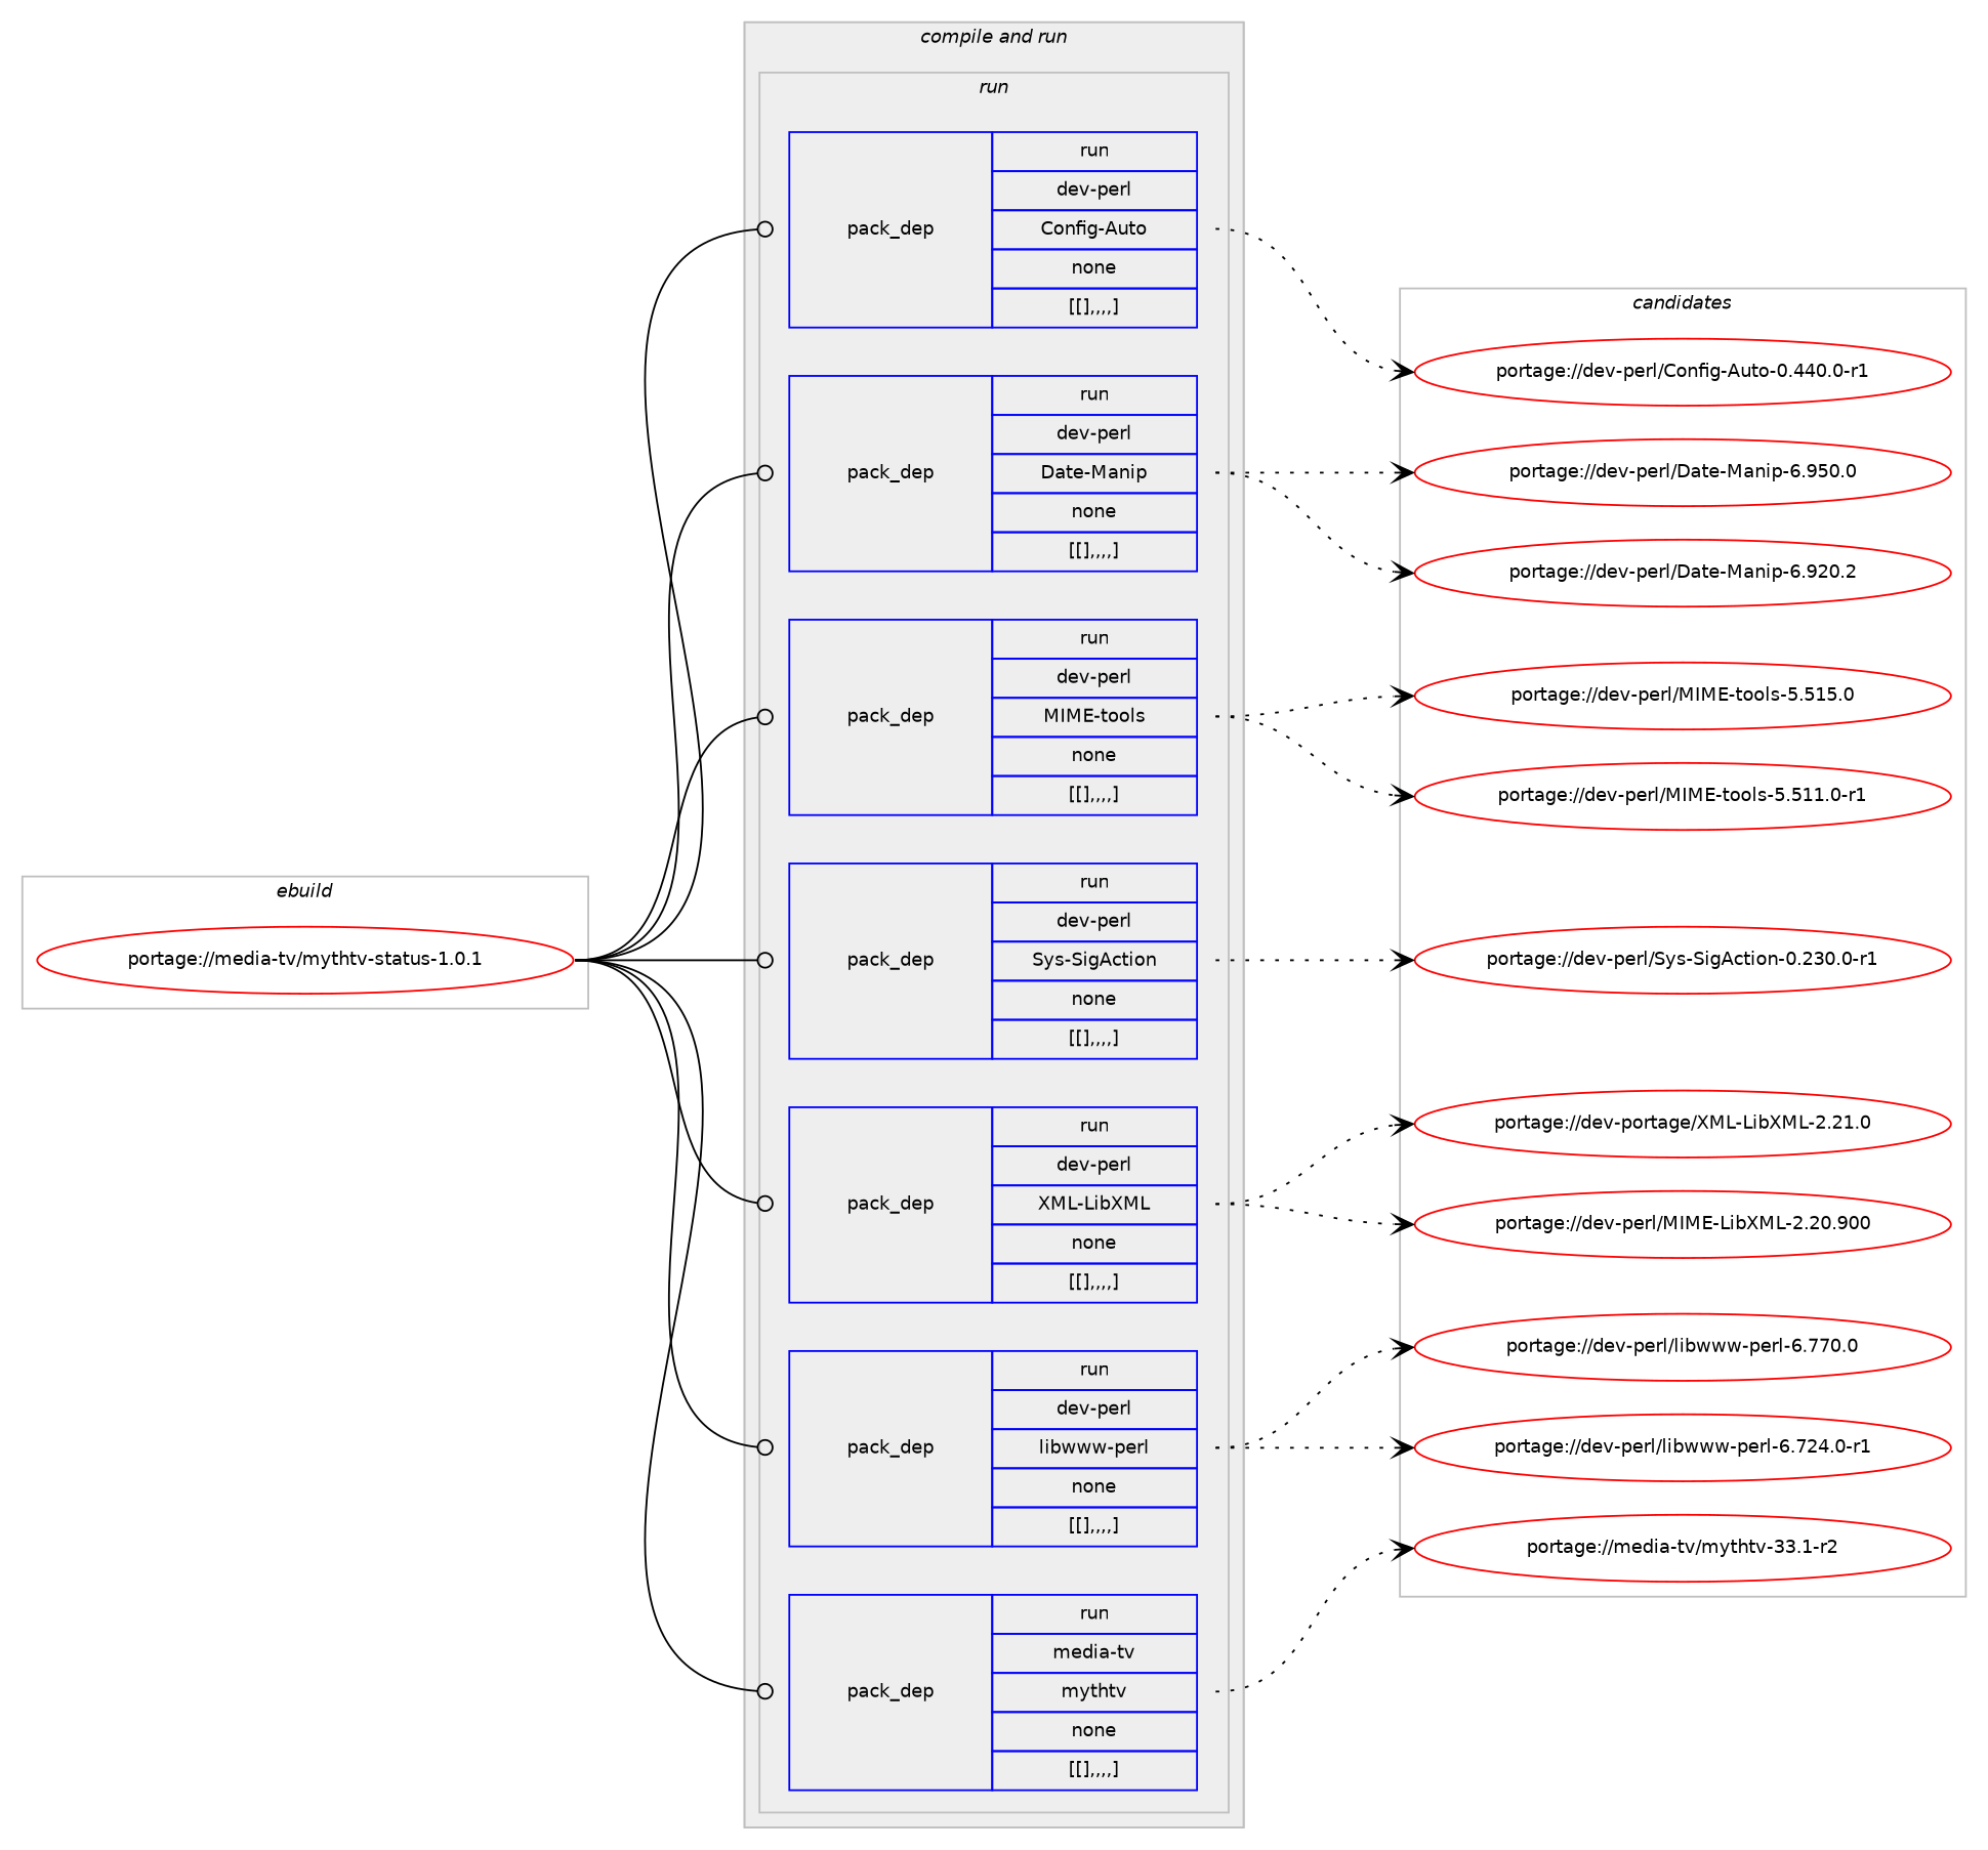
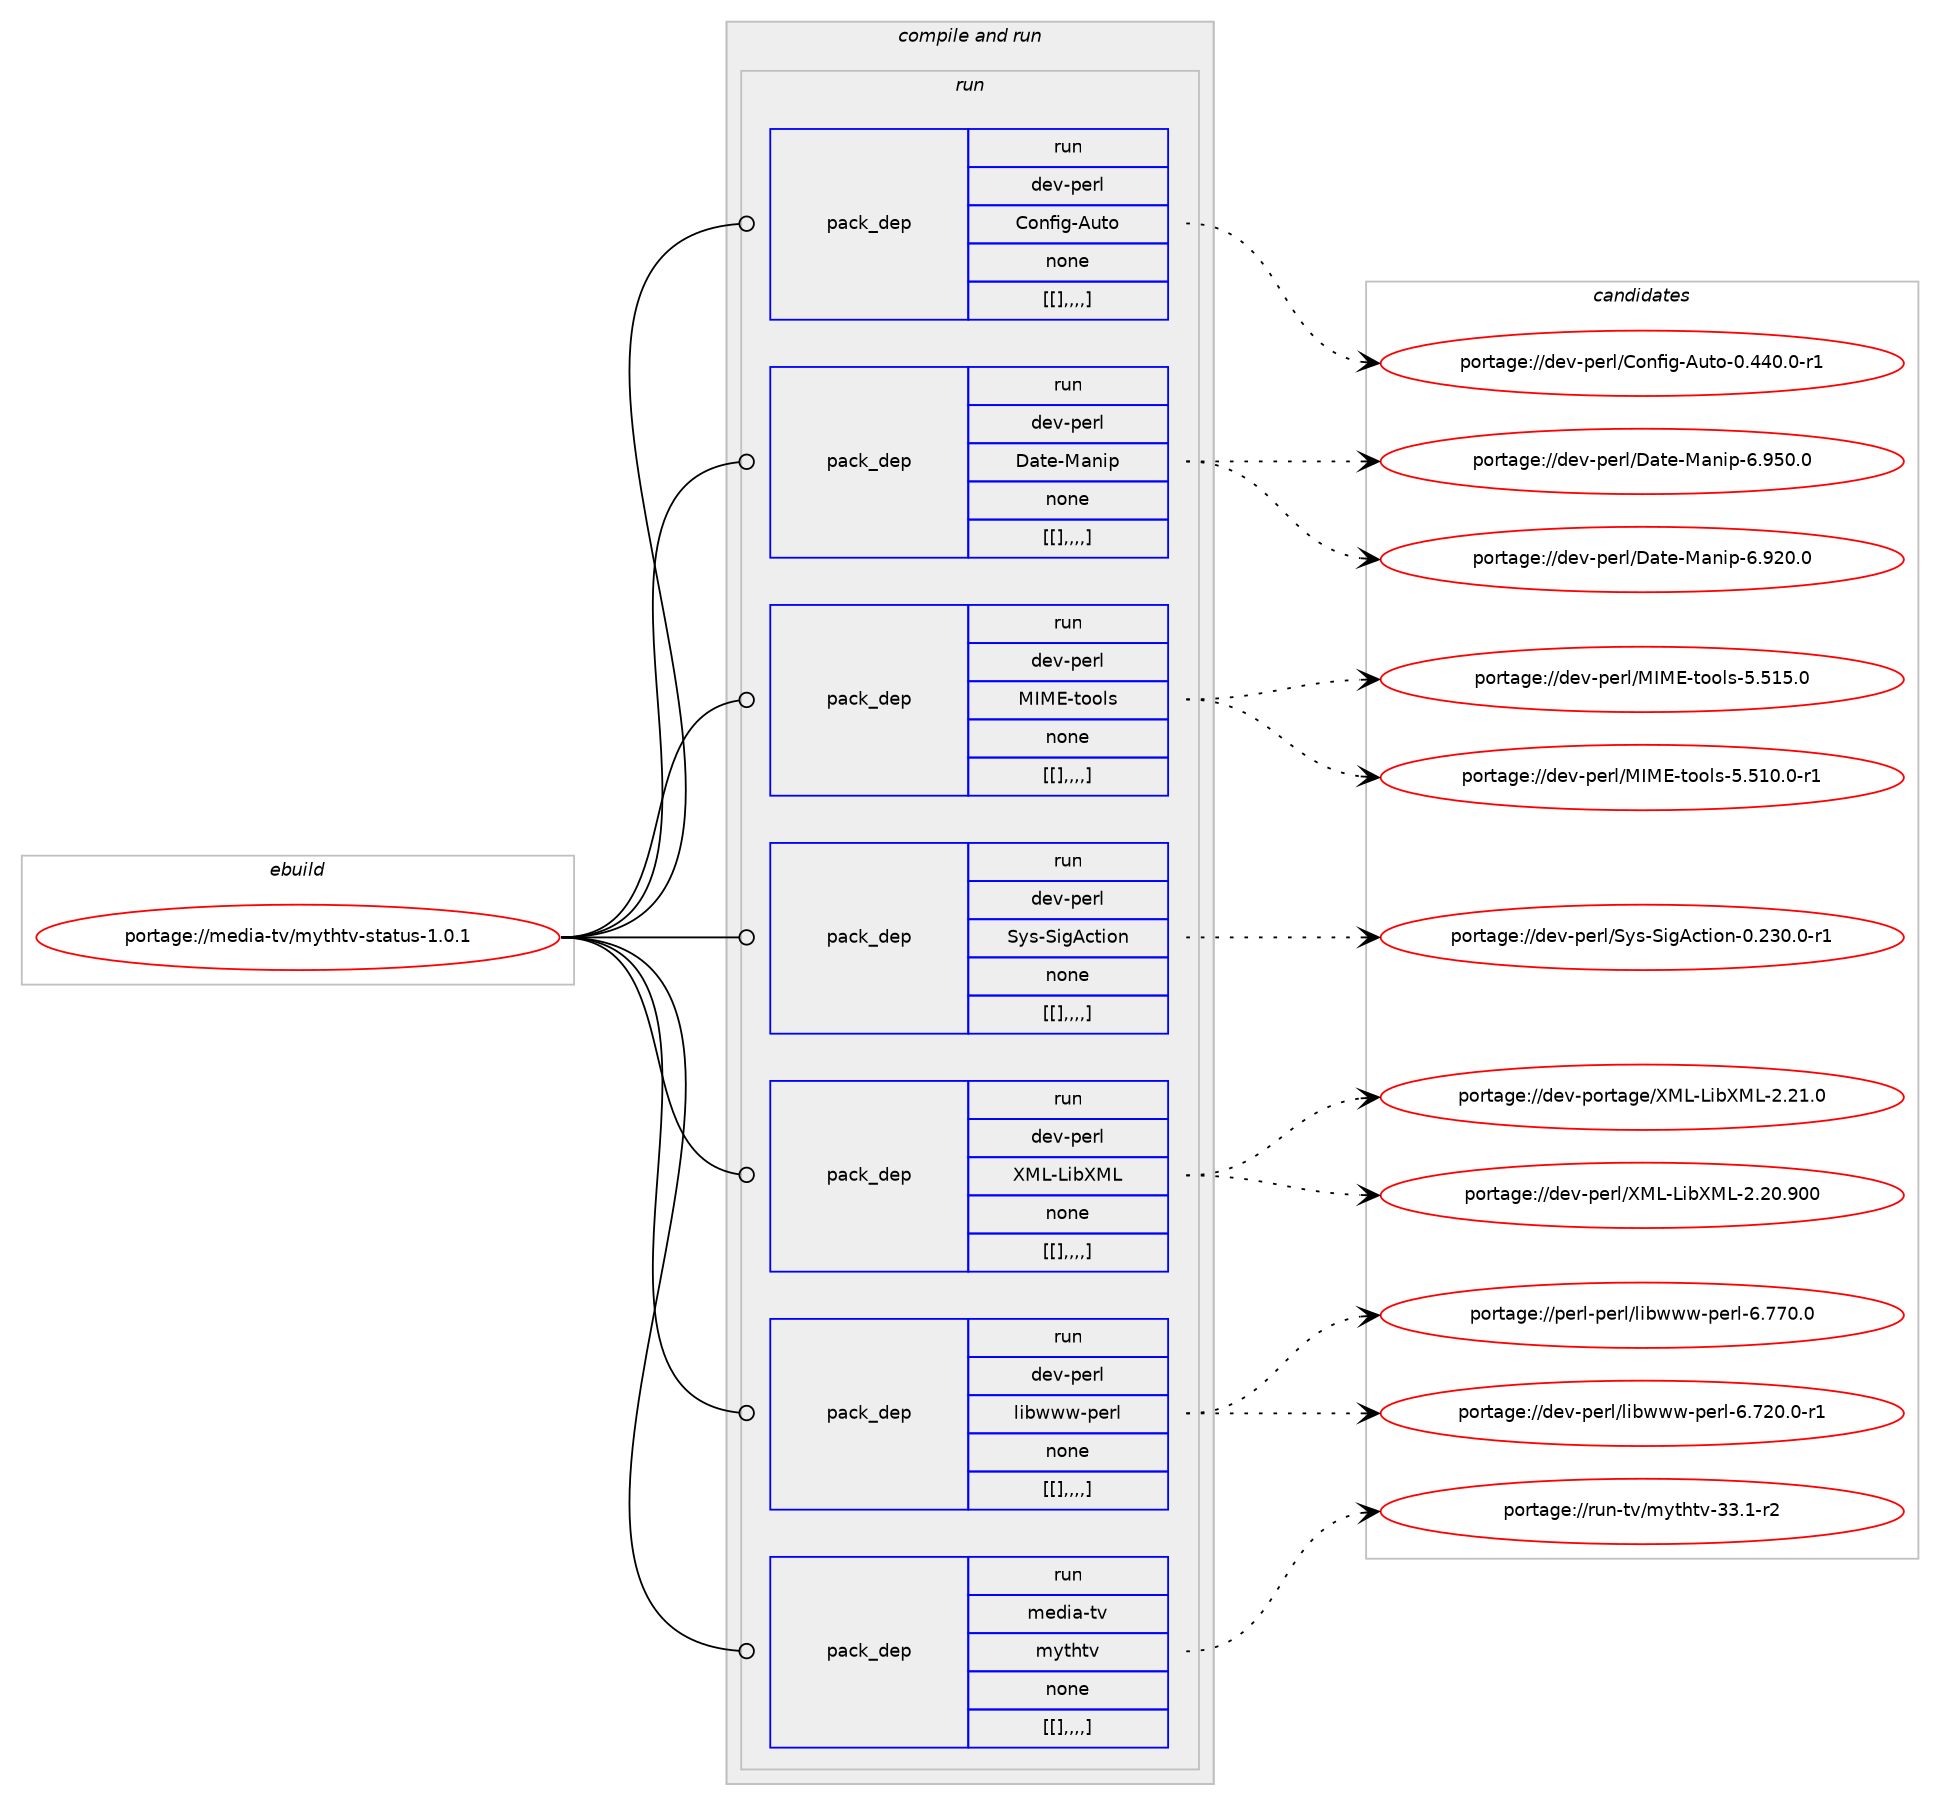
  digraph {
    compound=true
    concentrate=true
    fontname=Helvetica
    fontsize=10
    newrank=true
    rankdir=LR
    ranksep=1.5
    node [color=red fontname=Helvetica fontsize=10]
    edge [arrowhead=vee headport=w style=dotted tailport=e weight=100]
    n1 [label="portage://media-tv/mythtv-status-1.0.1" width=4]
    n2 [color=blue label=<<TABLE BORDER="0" CELLBORDER="1" CELLSPACING="0" CELLPADDING="4" WIDTH="220"><TR><TD ROWSPAN="6" CELLPADDING="30">pack_dep</TD></TR><TR><TD WIDTH="110">run</TD></TR><TR><TD>dev-perl</TD></TR><TR><TD>Config-Auto</TD></TR><TR><TD>none</TD></TR><TR><TD>[[],,,,]</TD></TR></TABLE>> shape=none]
    n3 [color=blue label=<<TABLE BORDER="0" CELLBORDER="1" CELLSPACING="0" CELLPADDING="4" WIDTH="220"><TR><TD ROWSPAN="6" CELLPADDING="30">pack_dep</TD></TR><TR><TD WIDTH="110">run</TD></TR><TR><TD>dev-perl</TD></TR><TR><TD>Date-Manip</TD></TR><TR><TD>none</TD></TR><TR><TD>[[],,,,]</TD></TR></TABLE>> shape=none]
    n4 [color=blue label=<<TABLE BORDER="0" CELLBORDER="1" CELLSPACING="0" CELLPADDING="4" WIDTH="220"><TR><TD ROWSPAN="6" CELLPADDING="30">pack_dep</TD></TR><TR><TD WIDTH="110">run</TD></TR><TR><TD>dev-perl</TD></TR><TR><TD>MIME-tools</TD></TR><TR><TD>none</TD></TR><TR><TD>[[],,,,]</TD></TR></TABLE>> shape=none]
    n5 [color=blue label=<<TABLE BORDER="0" CELLBORDER="1" CELLSPACING="0" CELLPADDING="4" WIDTH="220"><TR><TD ROWSPAN="6" CELLPADDING="30">pack_dep</TD></TR><TR><TD WIDTH="110">run</TD></TR><TR><TD>dev-perl</TD></TR><TR><TD>Sys-SigAction</TD></TR><TR><TD>none</TD></TR><TR><TD>[[],,,,]</TD></TR></TABLE>> shape=none]
    n6 [color=blue label=<<TABLE BORDER="0" CELLBORDER="1" CELLSPACING="0" CELLPADDING="4" WIDTH="220"><TR><TD ROWSPAN="6" CELLPADDING="30">pack_dep</TD></TR><TR><TD WIDTH="110">run</TD></TR><TR><TD>dev-perl</TD></TR><TR><TD>XML-LibXML</TD></TR><TR><TD>none</TD></TR><TR><TD>[[],,,,]</TD></TR></TABLE>> shape=none]
    n7 [color=blue label=<<TABLE BORDER="0" CELLBORDER="1" CELLSPACING="0" CELLPADDING="4" WIDTH="220"><TR><TD ROWSPAN="6" CELLPADDING="30">pack_dep</TD></TR><TR><TD WIDTH="110">run</TD></TR><TR><TD>dev-perl</TD></TR><TR><TD>libwww-perl</TD></TR><TR><TD>none</TD></TR><TR><TD>[[],,,,]</TD></TR></TABLE>> shape=none]
    n8 [color=blue label=<<TABLE BORDER="0" CELLBORDER="1" CELLSPACING="0" CELLPADDING="4" WIDTH="220"><TR><TD ROWSPAN="6" CELLPADDING="30">pack_dep</TD></TR><TR><TD WIDTH="110">run</TD></TR><TR><TD>media-tv</TD></TR><TR><TD>mythtv</TD></TR><TR><TD>none</TD></TR><TR><TD>[[],,,,]</TD></TR></TABLE>> shape=none]
    n9 [label="portage://dev-perl/Config-Auto-0.440.0-r1" width=4]
    n10 [label="portage://dev-perl/Date-Manip-6.950.0" width=4]
-   n11 [label="portage://dev-perl/Date-Manip-6.920.2" width=4]
+   n11 [label="portage://dev-perl/Date-Manip-6.920.0" width=4]
    n12 [label="portage://dev-perl/MIME-tools-5.515.0" width=4]
-   n13 [label="portage://dev-perl/MIME-tools-5.511.0-r1" width=4]
+   n13 [label="portage://dev-perl/MIME-tools-5.510.0-r1" width=4]
    n14 [label="portage://dev-perl/Sys-SigAction-0.230.0-r1" width=4]
    n15 [label="portage://dev-portage/XML-LibXML-2.21.0" width=4]
-   n16 [label="portage://dev-perl/MIME-LibXML-2.20.900" width=4]
-   n17 [label="portage://dev-perl/libwww-perl-6.770.0" width=4]
-   n18 [label="portage://dev-perl/libwww-perl-6.724.0-r1" width=4]
-   n19 [label="portage://media-tv/mythtv-33.1-r2" width=4]
+   n16 [label="portage://dev-perl/XML-LibXML-2.20.900" width=4]
+   n17 [label="portage://perl-perl/libwww-perl-6.770.0" width=4]
+   n18 [label="portage://dev-perl/libwww-perl-6.720.0-r1" width=4]
+   n19 [label="portage://run-tv/mythtv-33.1-r2" width=4]
    subgraph cluster_1 {
      color=gray
      label=<<i>ebuild</i>>
      n1
    }
    subgraph cluster_2 {
      color=gray
      label=<<i>dependencies</i>>
      subgraph cluster_3 {
        color=gray
        fillcolor="#eeeeee"
        label=<<i>compile</i>>
        style=filled
      }
      subgraph cluster_4 {
        color=gray
        fillcolor="#eeeeee"
        label=<<i>compile and run</i>>
        style=filled
      }
      subgraph cluster_5 {
        color=gray
        fillcolor="#eeeeee"
        label=<<i>run</i>>
        style=filled
        subgraph sub_6 {
          color=gray
          fillcolor="#eeeeee"
          label=<<i>run</i>>
          style=filled
          n2
        }
        subgraph sub_7 {
          color=gray
          fillcolor="#eeeeee"
          label=<<i>run</i>>
          style=filled
          n3
        }
        subgraph sub_8 {
          color=gray
          fillcolor="#eeeeee"
          label=<<i>run</i>>
          style=filled
          n4
        }
        subgraph sub_9 {
          color=gray
          fillcolor="#eeeeee"
          label=<<i>run</i>>
          style=filled
          n5
        }
        subgraph sub_10 {
          color=gray
          fillcolor="#eeeeee"
          label=<<i>run</i>>
          style=filled
          n6
        }
        subgraph sub_11 {
          color=gray
          fillcolor="#eeeeee"
          label=<<i>run</i>>
          style=filled
          n7
        }
        subgraph sub_12 {
          color=gray
          fillcolor="#eeeeee"
          label=<<i>run</i>>
          style=filled
          n8
        }
      }
    }
    subgraph cluster_13 {
      color=gray
      label=<<i>candidates</i>>
      rank=same
      subgraph sub_14 {
        color=black
        label=<<i>candidates</i>>
        nodesep=1
        rank=same
        n9
      }
      subgraph sub_15 {
        color=black
        label=<<i>candidates</i>>
        nodesep=1
        rank=same
        n10
        n11
      }
      subgraph sub_16 {
        color=black
        label=<<i>candidates</i>>
        nodesep=1
        rank=same
        n12
        n13
      }
      subgraph sub_17 {
        color=black
        label=<<i>candidates</i>>
        nodesep=1
        rank=same
        n14
      }
      subgraph sub_18 {
        color=black
        label=<<i>candidates</i>>
        nodesep=1
        rank=same
        n15
        n16
      }
      subgraph sub_19 {
        color=black
        label=<<i>candidates</i>>
        nodesep=1
        rank=same
        n17
        n18
      }
      subgraph sub_20 {
        color=black
        label=<<i>candidates</i>>
        nodesep=1
        rank=same
        n19
      }
    }
    n1 -> n2 [arrowhead=odot style=solid weight=20]
    n1 -> n3 [arrowhead=odot style=solid weight=20]
    n1 -> n4 [arrowhead=odot style=solid weight=20]
    n1 -> n5 [arrowhead=odot style=solid weight=20]
    n1 -> n6 [arrowhead=odot style=solid weight=20]
    n1 -> n7 [arrowhead=odot style=solid weight=20]
    n1 -> n8 [arrowhead=odot style=solid weight=20]
    n2 -> n9
    n3 -> n10
    n3 -> n11
    n4 -> n12
    n4 -> n13
    n5 -> n14
    n6 -> n15
    n6 -> n16
    n7 -> n17
    n7 -> n18
    n8 -> n19
  }
